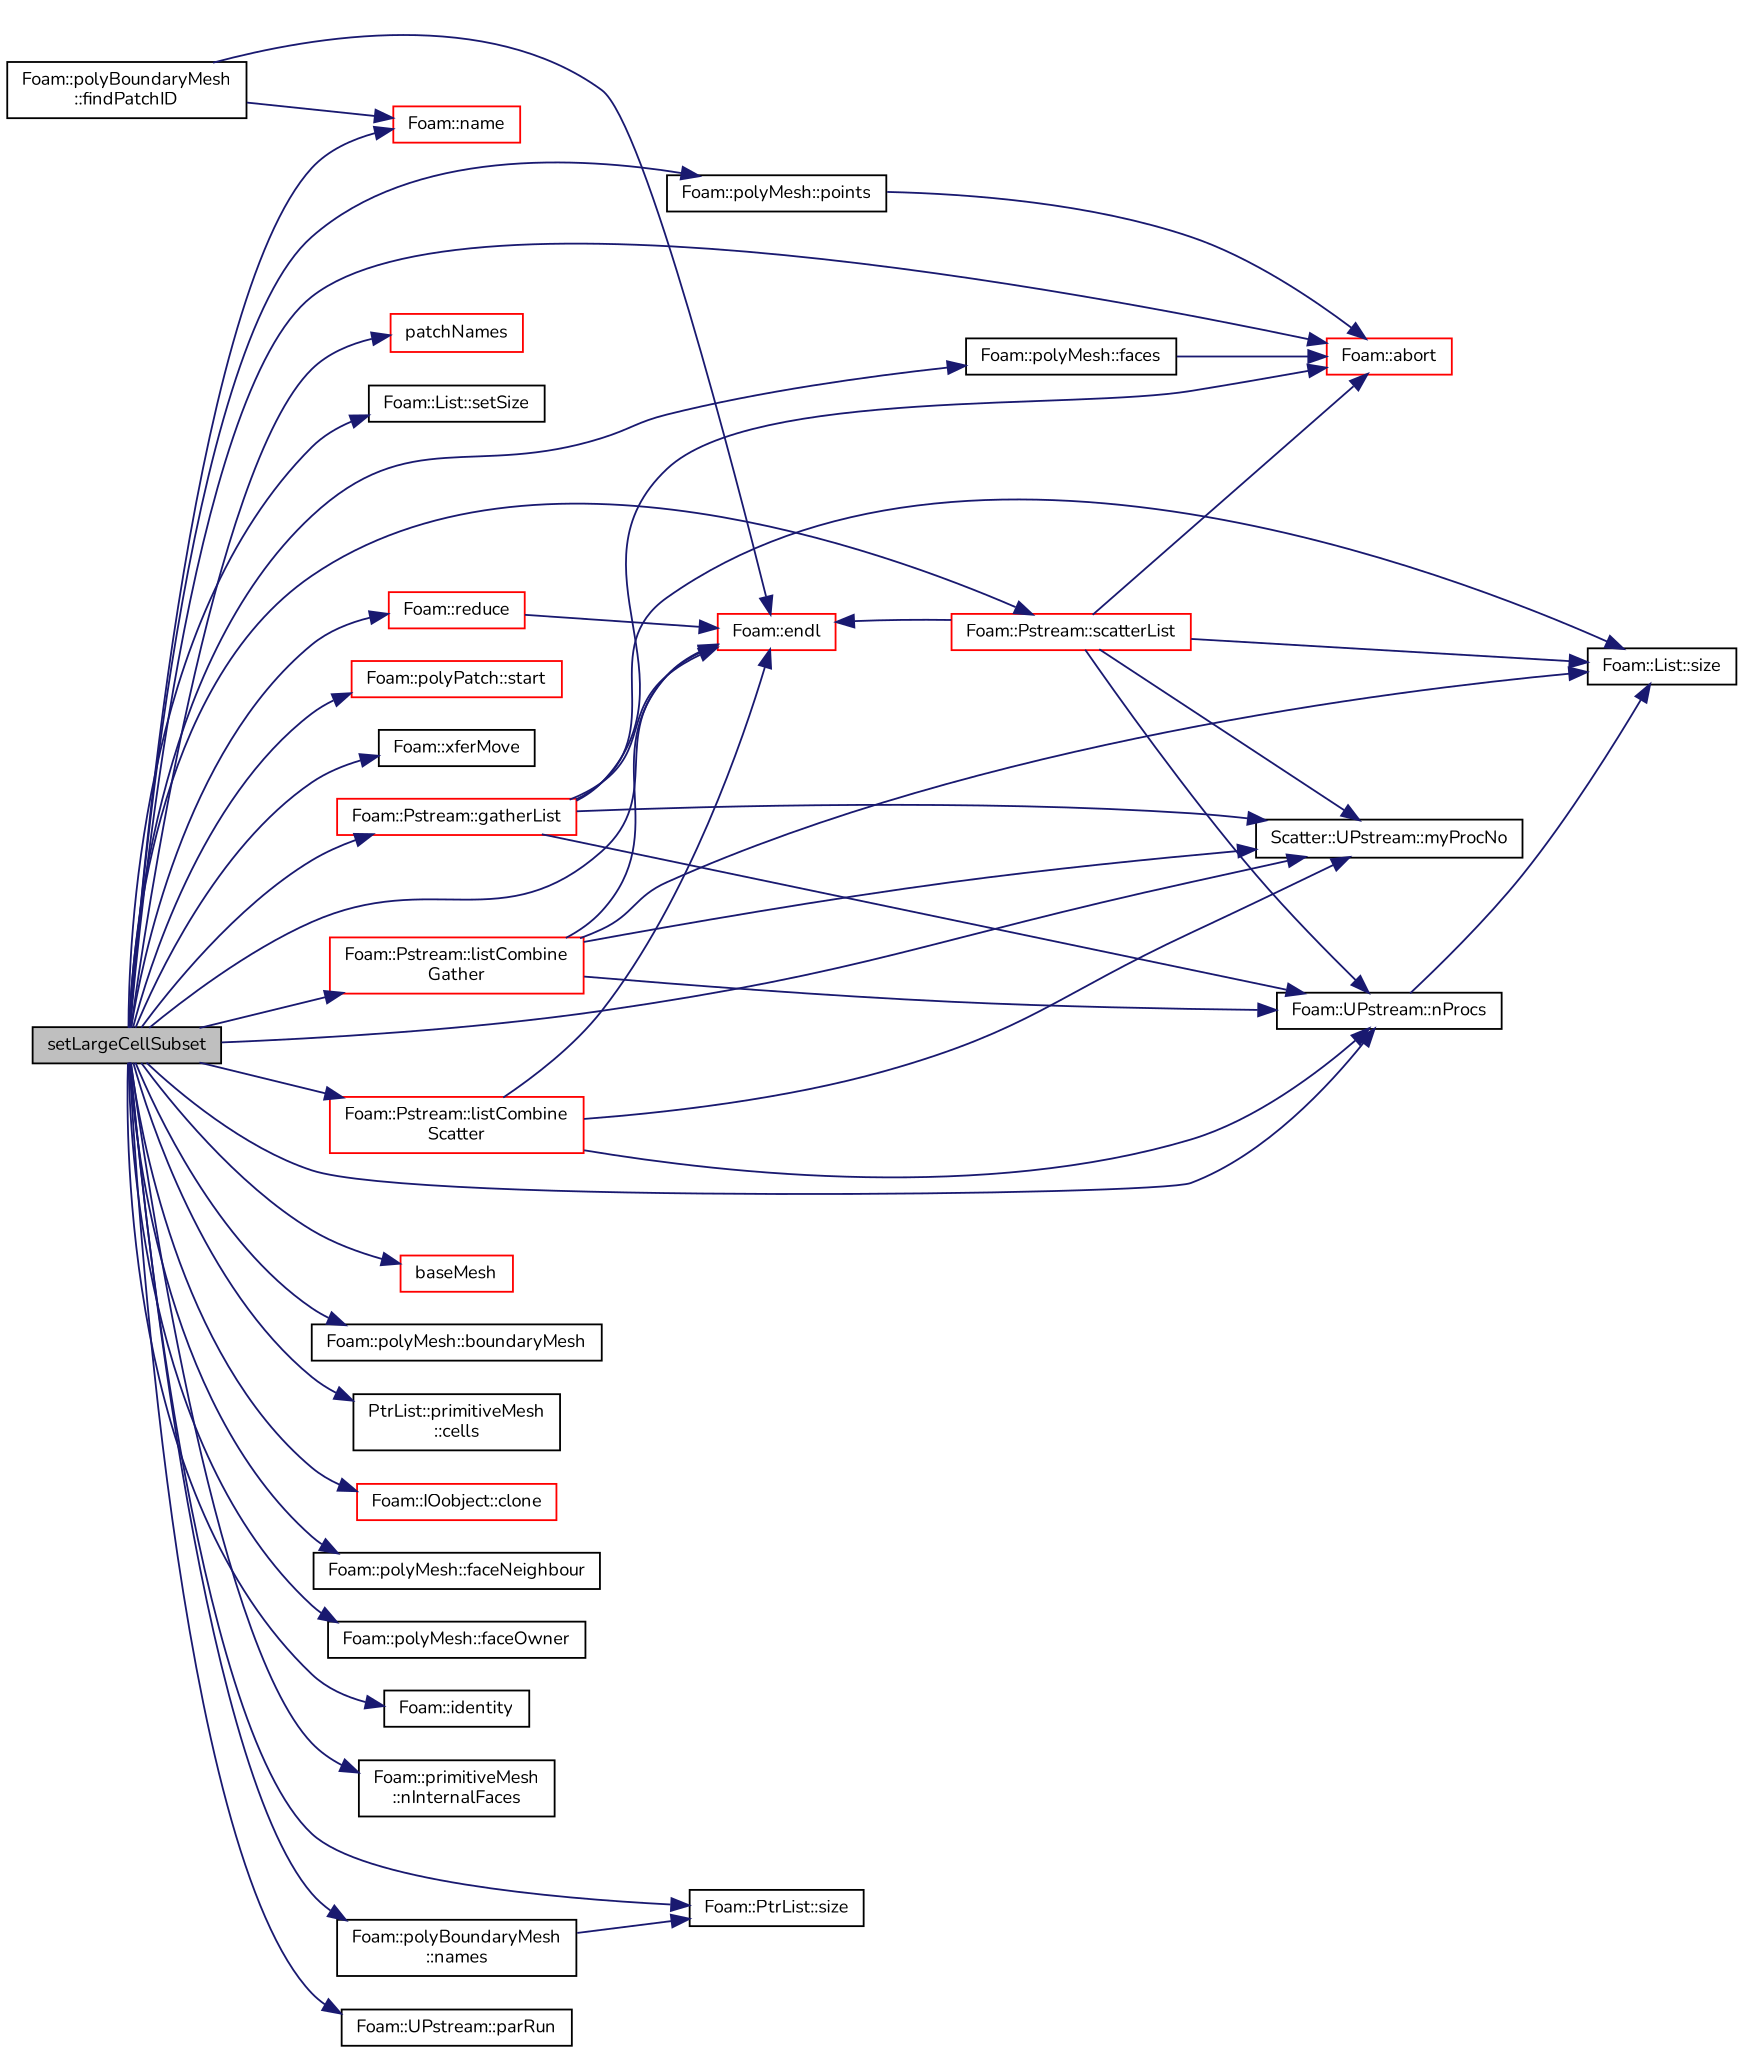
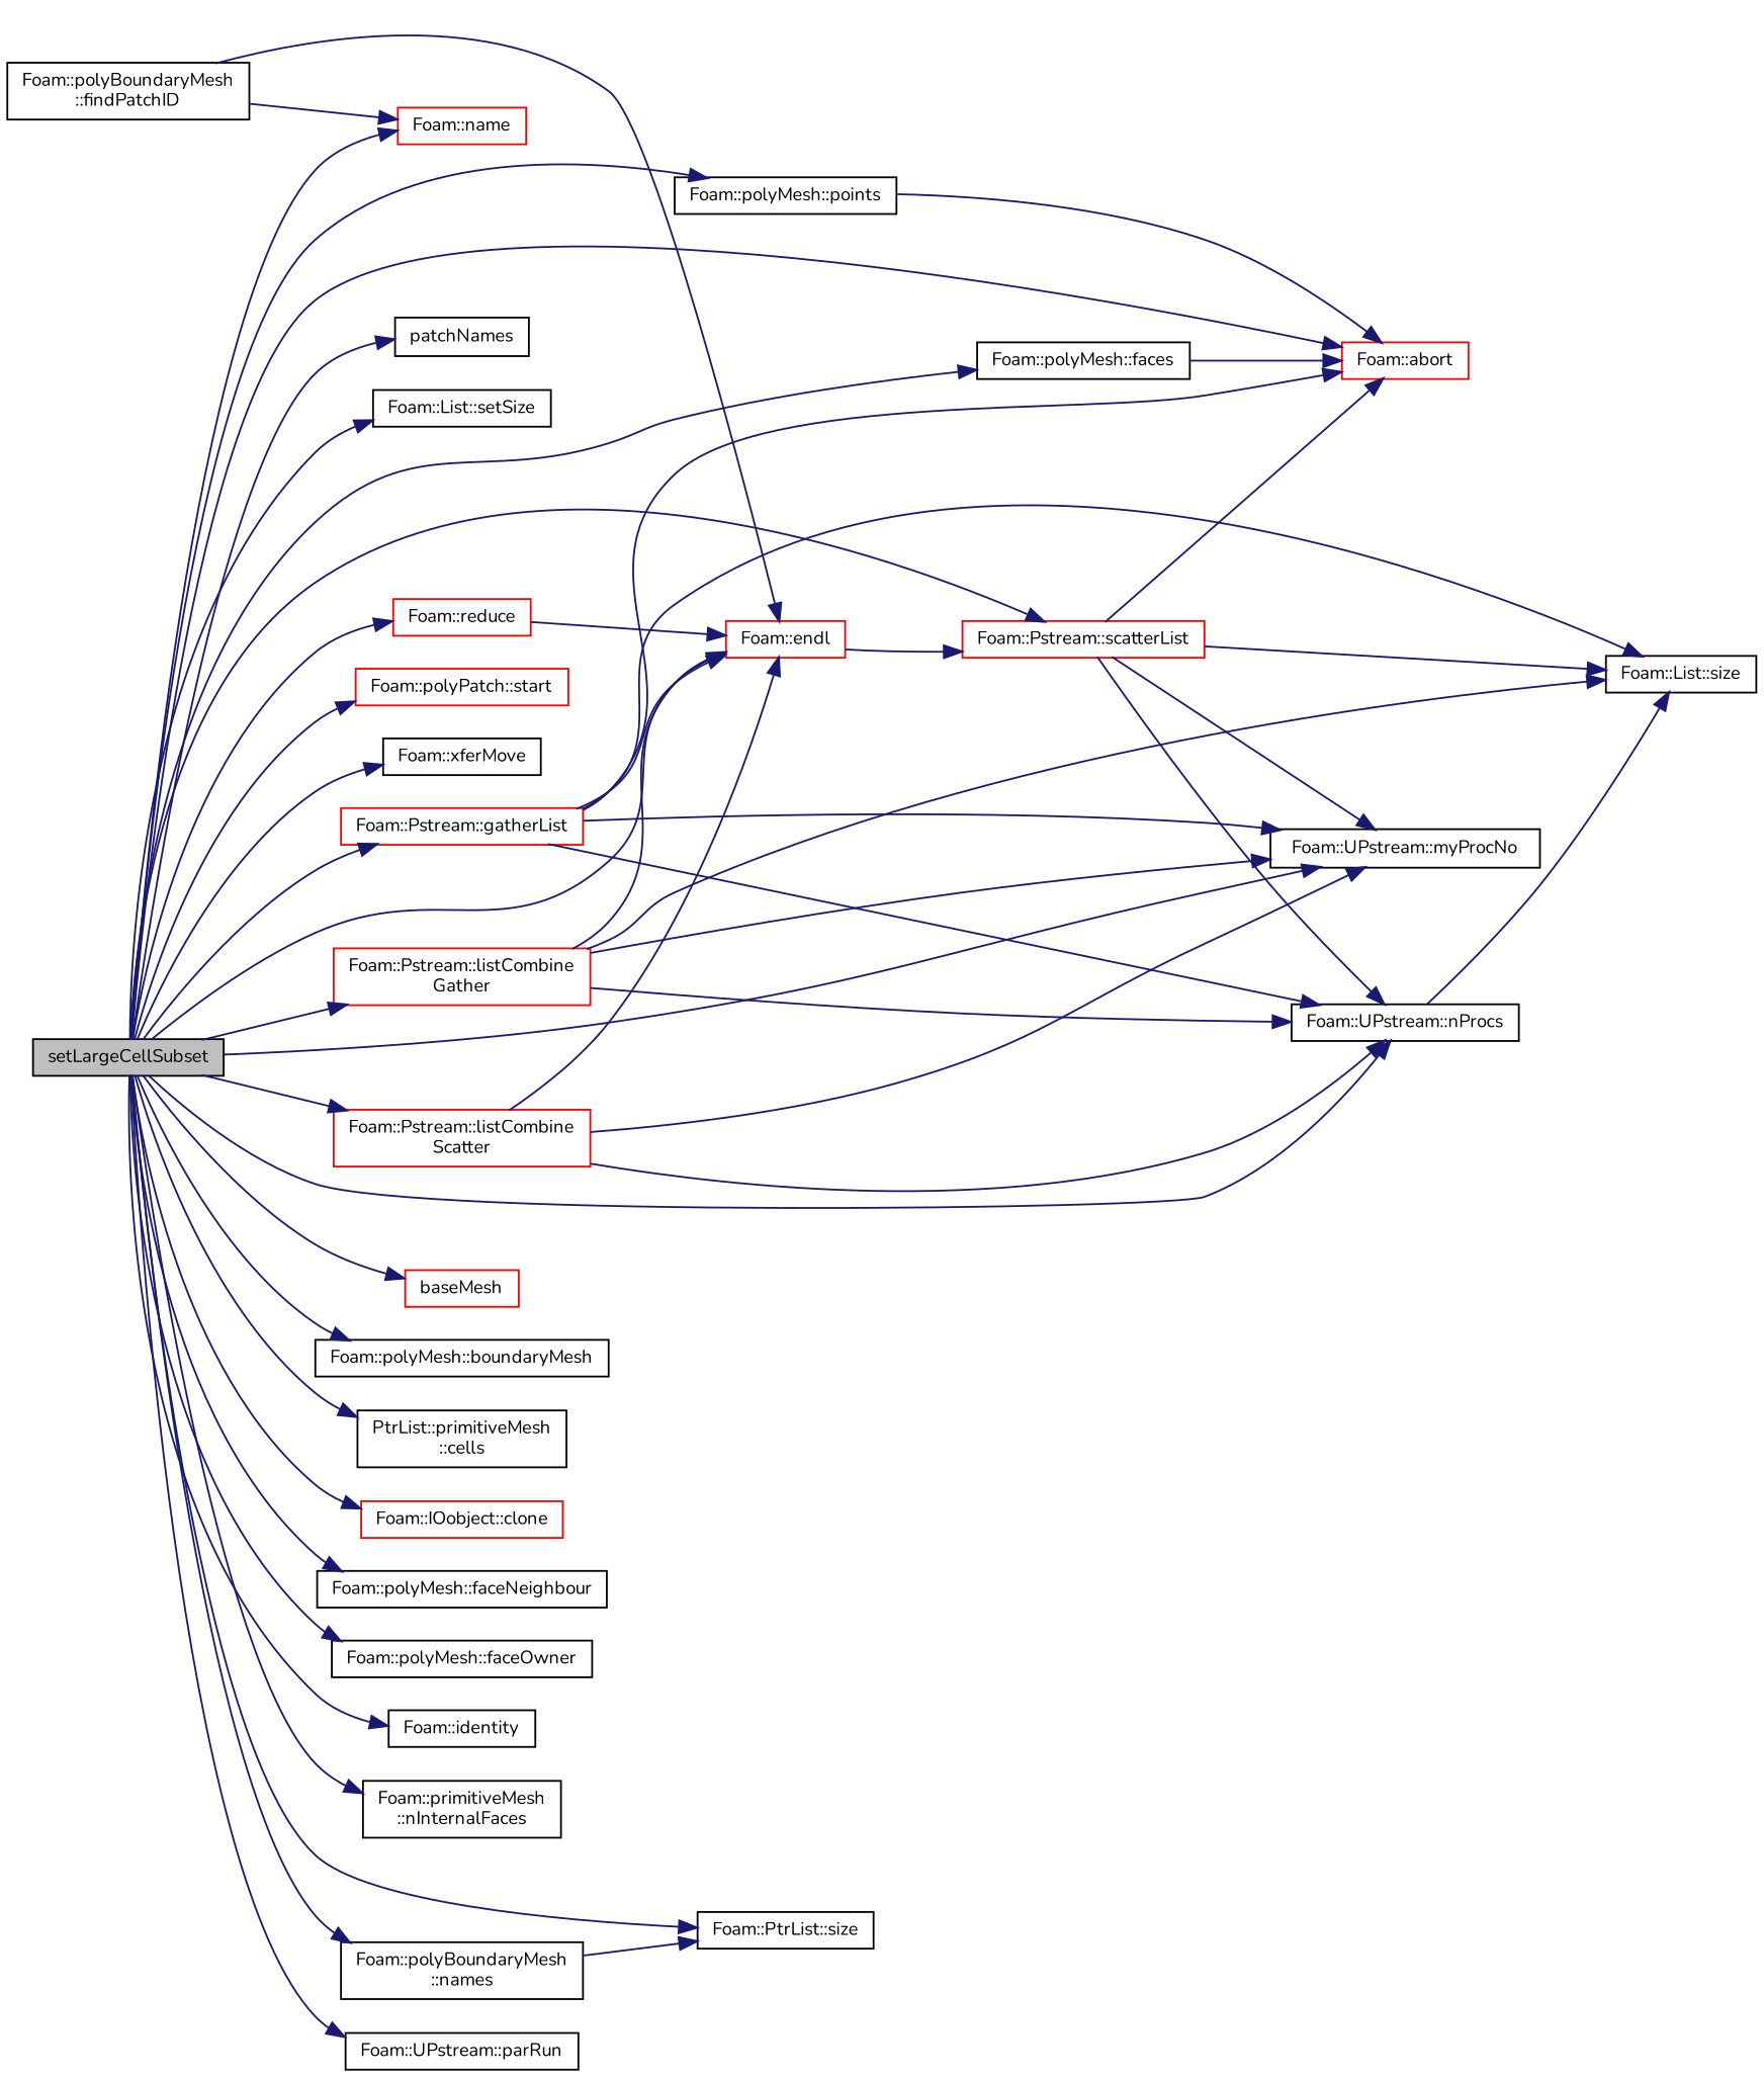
  digraph {
    fontname=Nunito
    rankdir=LR
    node [color=black fontname=Nunito fontsize=10 shape=record]
    edge [color=midnightblue fontname=Nunito fontsize=10 labelfontname=FreeSans labelfontsize=10 style=solid]
    n1 [fillcolor=grey75 fontcolor=black height=0.2 label=setLargeCellSubset style=filled width=0.4]
    n2 [color=red height=0.2 label="Foam::abort" width=0.4]
    n3 [color=red height=0.2 label=baseMesh width=0.4]
    n4 [height=0.2 label="Foam::polyMesh::boundaryMesh" width=0.4]
    n5 [height=0.2 label="PtrList::primitiveMesh\l::cells" width=0.4]
    n6 [color=red height=0.2 label="Foam::IOobject::clone" width=0.4]
    n7 [color=red height=0.2 label="Foam::endl" width=0.4]
    n8 [height=0.2 label="Foam::polyMesh::faceNeighbour" width=0.4]
    n9 [height=0.2 label="Foam::polyMesh::faceOwner" width=0.4]
    n10 [height=0.2 label="Foam::polyMesh::faces" width=0.4]
    n11 [color=red height=0.2 label="Foam::name" width=0.4]
    n12 [color=red height=0.2 label="Foam::Pstream::gatherList" width=0.4]
    n13 [height=0.2 label="Foam::UPstream::nProcs" width=0.4]
-   n14 [height=0.2 label="Scatter::UPstream::myProcNo" width=0.4]
+   n14 [height=0.2 label="Foam::UPstream::myProcNo" width=0.4]
    n15 [height=0.2 label="Foam::identity" width=0.4]
    n16 [height=0.2 label="Foam::primitiveMesh\l::nInternalFaces" width=0.4]
    n17 [color=red height=0.2 label="Foam::Pstream::listCombine\lGather" width=0.4]
    n18 [color=red height=0.2 label="Foam::Pstream::listCombine\lScatter" width=0.4]
    n19 [height=0.2 label="Foam::polyBoundaryMesh\l::names" width=0.4]
    n20 [height=0.2 label="Foam::PtrList::size" width=0.4]
    n21 [height=0.2 label="Foam::UPstream::parRun" width=0.4]
-   n22 [color=red height=0.2 label=patchNames width=0.4]
+   n22 [height=0.2 label=patchNames width=0.4]
    n23 [height=0.2 label="Foam::polyMesh::points" width=0.4]
    n24 [color=red height=0.2 label="Foam::reduce" width=0.4]
    n25 [color=red height=0.2 label="Foam::Pstream::scatterList" width=0.4]
    n26 [height=0.2 label="Foam::List::setSize" width=0.4]
    n27 [color=red height=0.2 label="Foam::polyPatch::start" width=0.4]
    n28 [height=0.2 label="Foam::xferMove" width=0.4]
    n29 [height=0.2 label="Foam::polyBoundaryMesh\l::findPatchID" width=0.4]
    n30 [height=0.2 label="Foam::List::size" width=0.4]
    n1 -> n2
    n1 -> n3
    n1 -> n4
    n1 -> n5
    n1 -> n6
    n1 -> n7
    n1 -> n8
    n1 -> n9
    n1 -> n10
    n1 -> n11
    n1 -> n12
    n1 -> n13
    n1 -> n14
    n1 -> n15
    n1 -> n16
    n1 -> n17
    n1 -> n18
    n1 -> n19
    n1 -> n20
    n1 -> n21
    n1 -> n22
    n1 -> n23
    n1 -> n24
    n1 -> n25
    n1 -> n26
    n1 -> n27
    n1 -> n28
    n10 -> n2
    n12 -> n2
    n12 -> n7
    n12 -> n13
    n12 -> n14
    n12 -> n30
    n13 -> n30
    n17 -> n7
    n17 -> n13
    n17 -> n14
    n17 -> n30
    n18 -> n7
    n18 -> n13
    n18 -> n14
    n19 -> n20
    n23 -> n2
    n24 -> n7
    n25 -> n2
-   n25 -> n7
+   n7 -> n25
    n25 -> n13
    n25 -> n14
    n25 -> n30
    n29 -> n7
    n29 -> n11
  }
